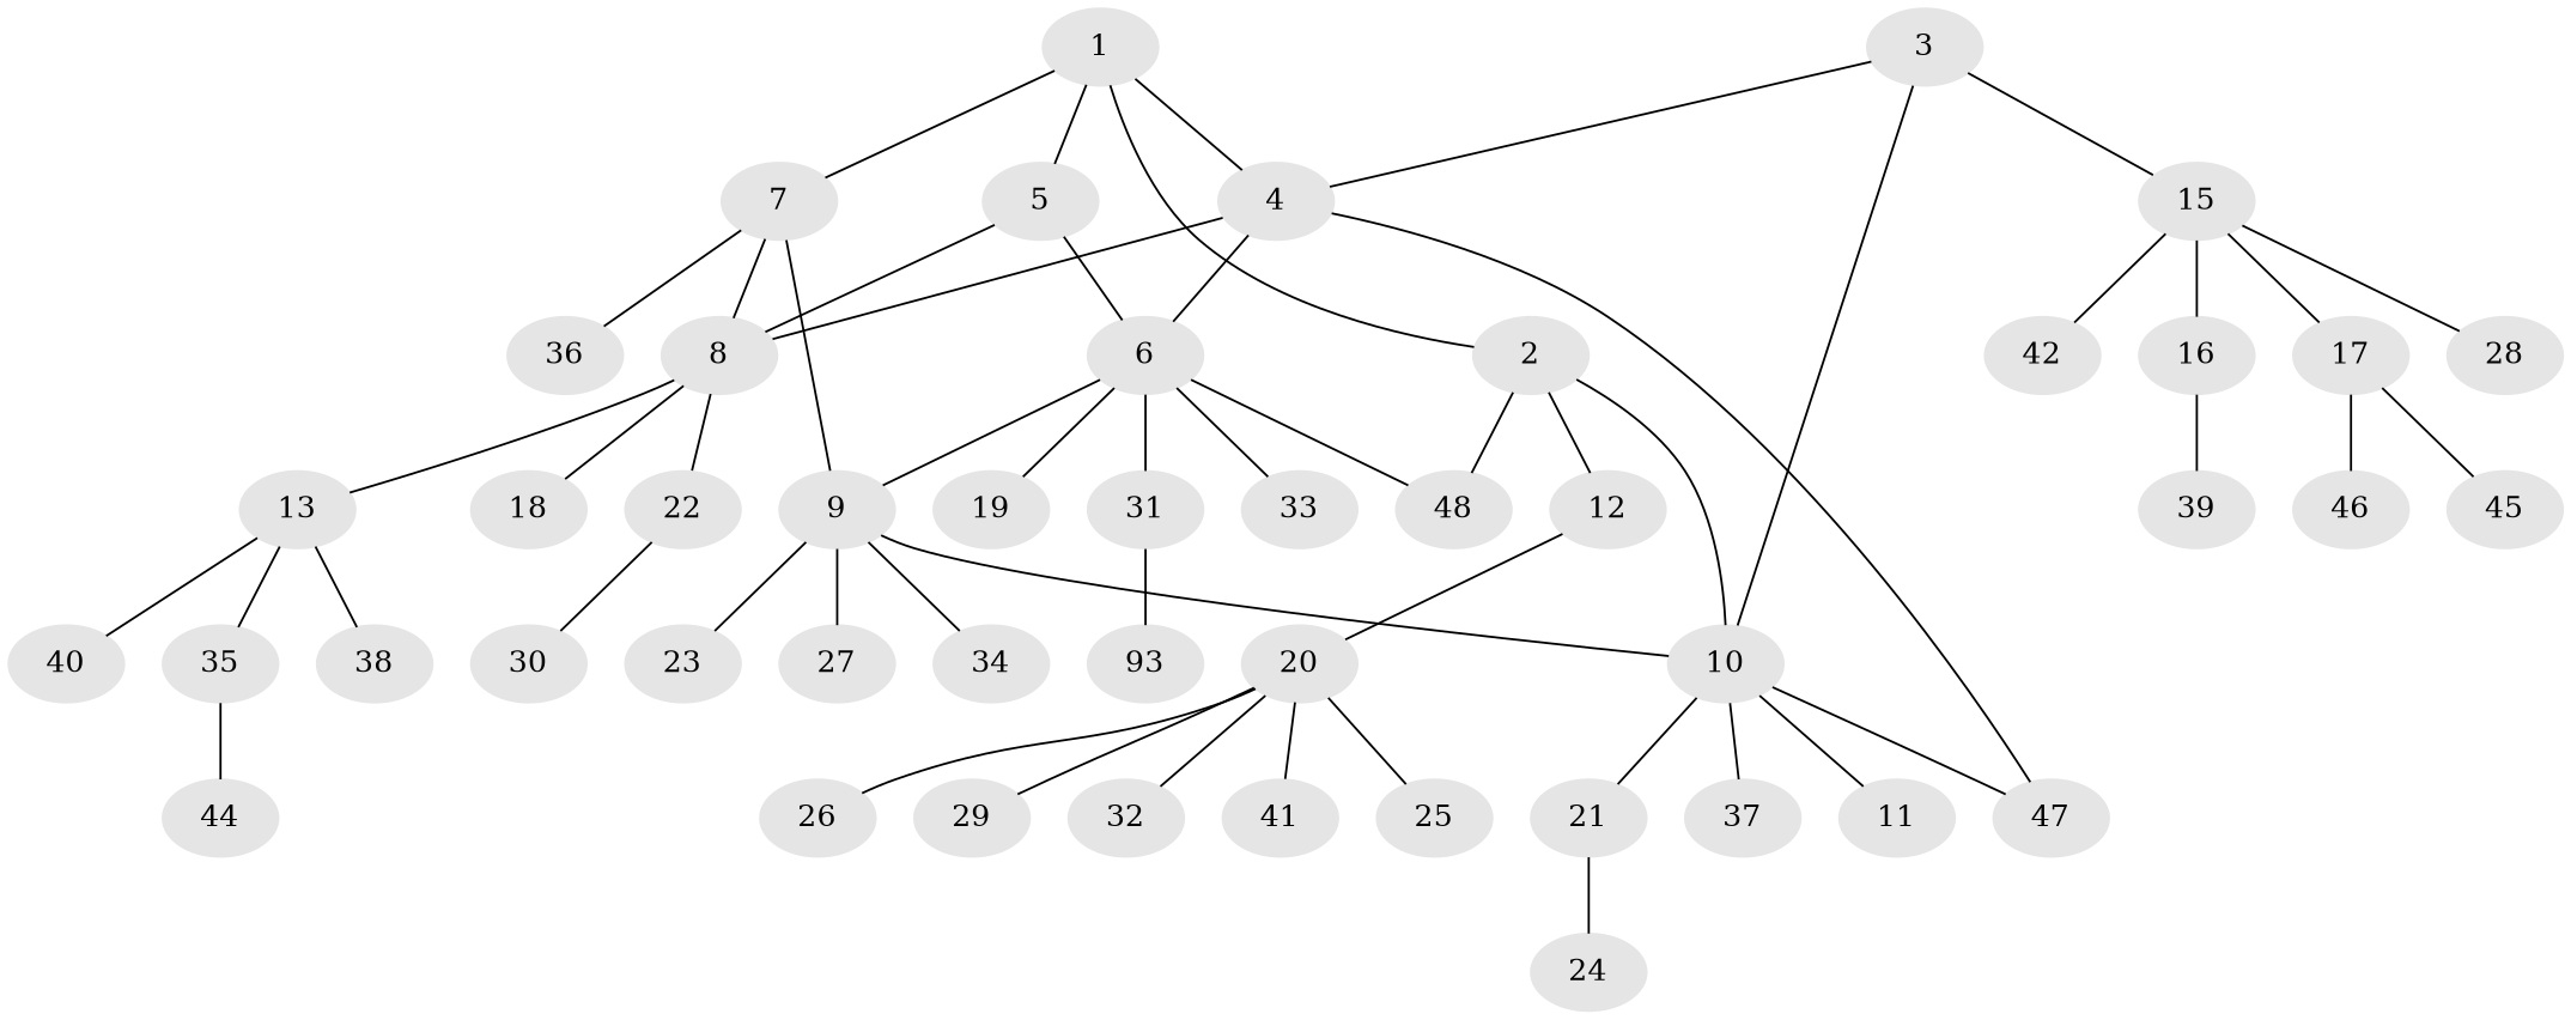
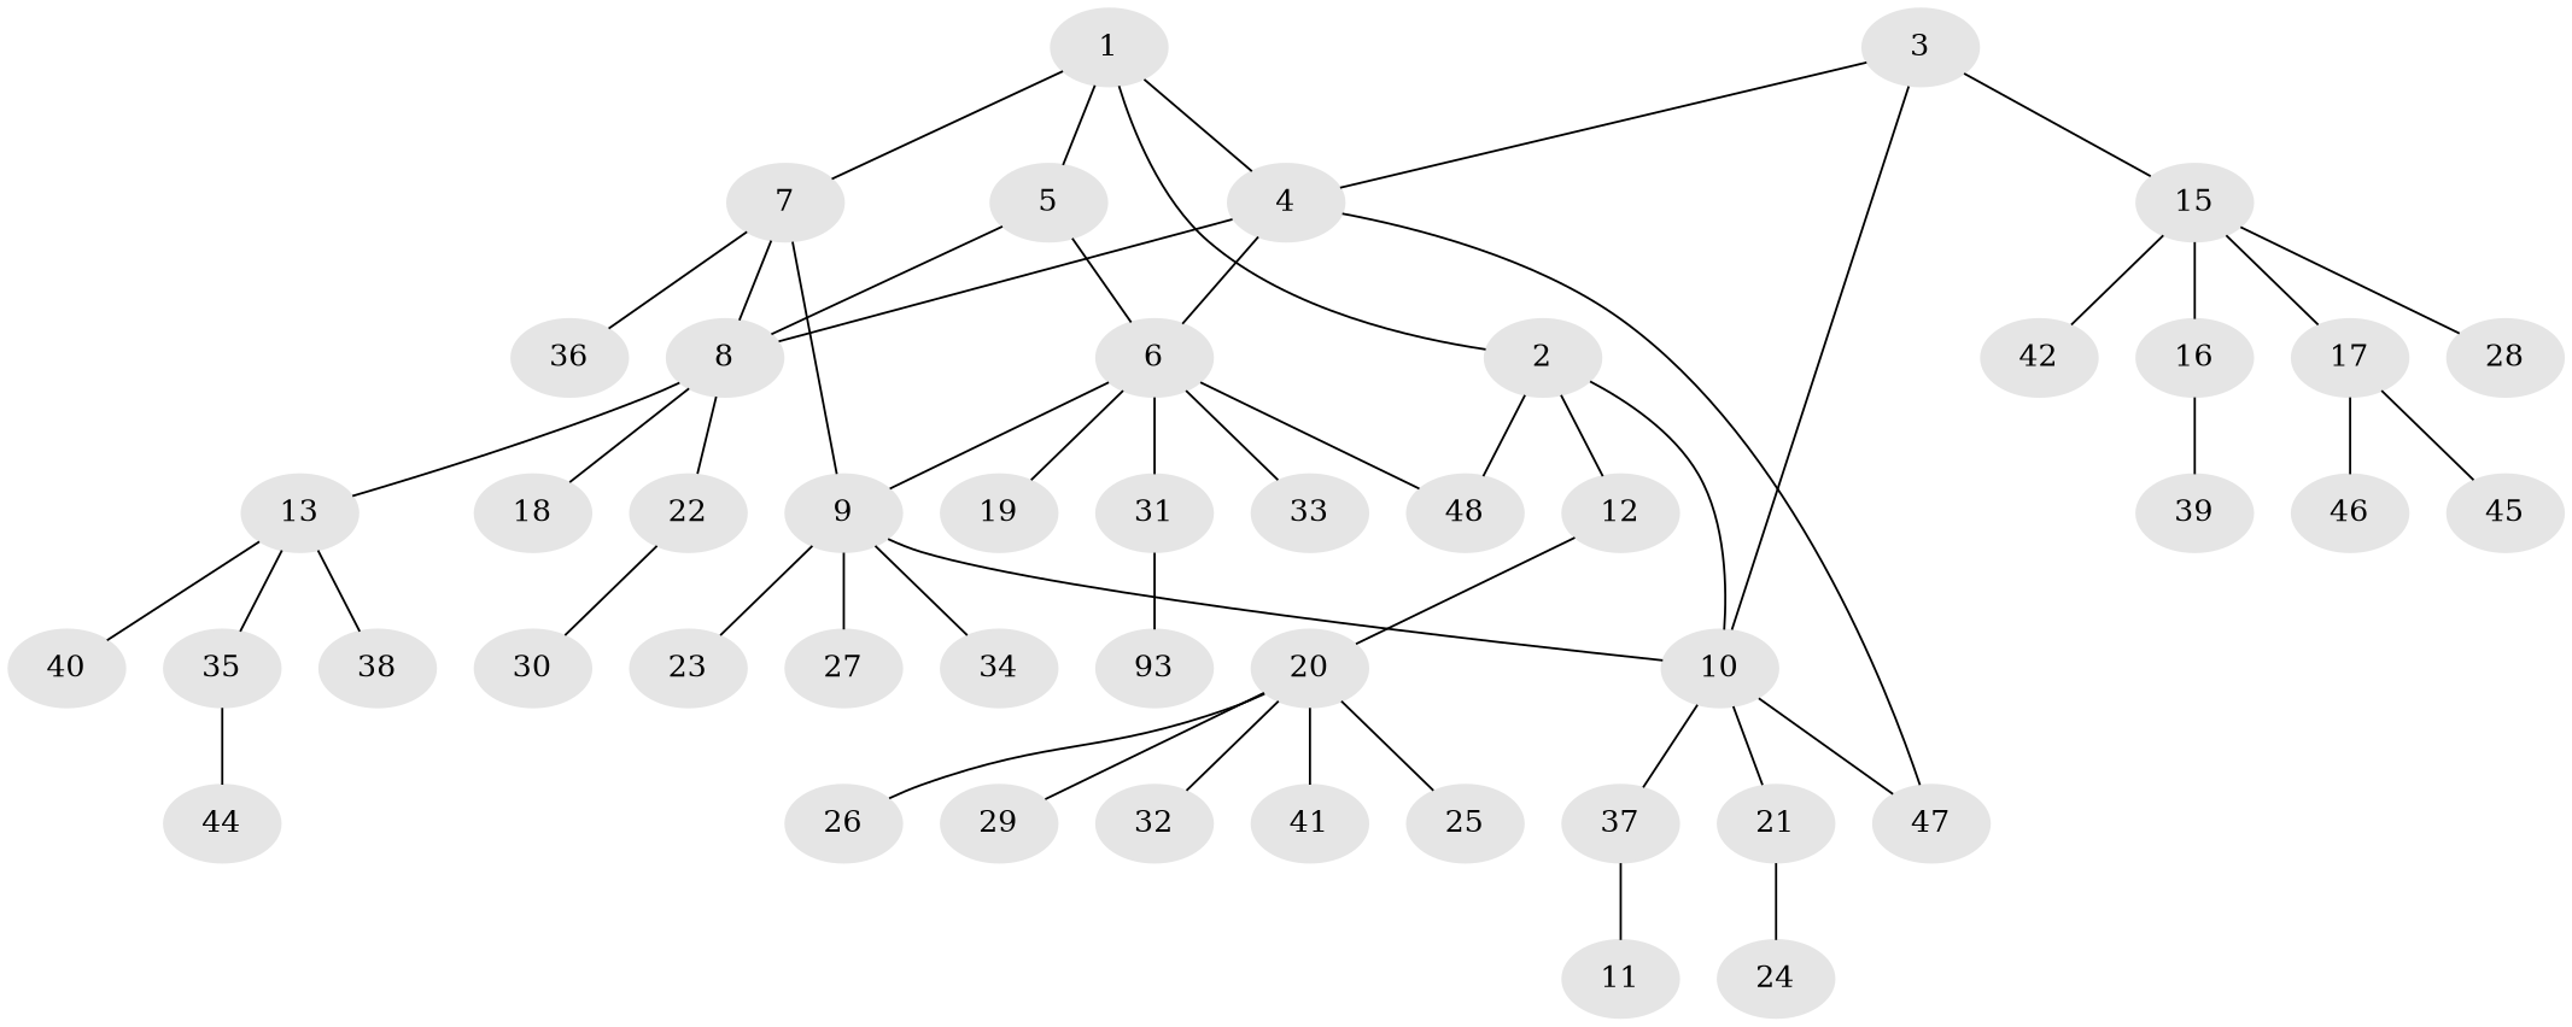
  graph {
    node [color=gray90 style=filled]
    1
    2
    4
    5
    7
    10
    12
    48
    6
    8
    47
    9
    36
    11
    21
    37
    20
    3
    15
    16
    17
    28
    42
    19
    31
    33
    13
    18
    22
    23
    27
    34
    n33 [label=93]
    35
    38
    40
    30
    24
    25
    26
    29
    32
    41
    44
    39
    45
    46
    1 -- 2
    1 -- 4
    1 -- 5
    1 -- 7
    2 -- 10
    2 -- 12
    2 -- 48
    4 -- 6
    4 -- 8
    4 -- 47
    5 -- 6
    5 -- 8
    7 -- 8
    7 -- 9
    7 -- 36
    10 -- 47
-   10 -- 11
+   37 -- 11
    10 -- 21
    10 -- 37
    12 -- 20
    6 -- 48
    6 -- 9
    6 -- 19
    6 -- 31
    6 -- 33
    8 -- 13
    8 -- 18
    8 -- 22
    9 -- 10
    9 -- 23
    9 -- 27
    9 -- 34
    21 -- 24
    20 -- 25
    20 -- 26
    20 -- 29
    20 -- 32
    20 -- 41
    3 -- 4
    3 -- 10
    3 -- 15
    15 -- 16
    15 -- 17
    15 -- 28
    15 -- 42
    16 -- 39
    17 -- 45
    17 -- 46
    31 -- n33
    13 -- 35
    13 -- 38
    13 -- 40
    22 -- 30
    35 -- 44
  }
